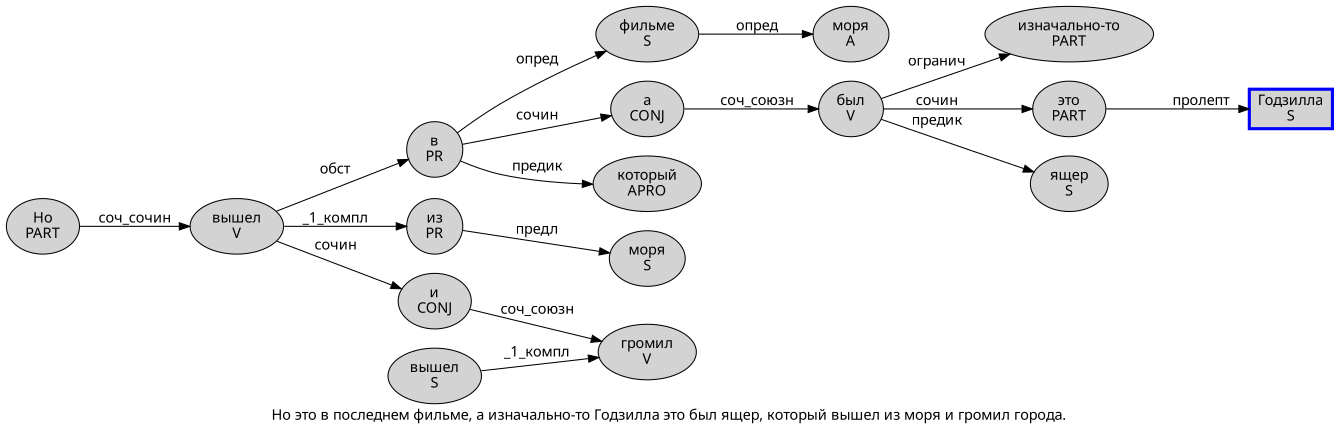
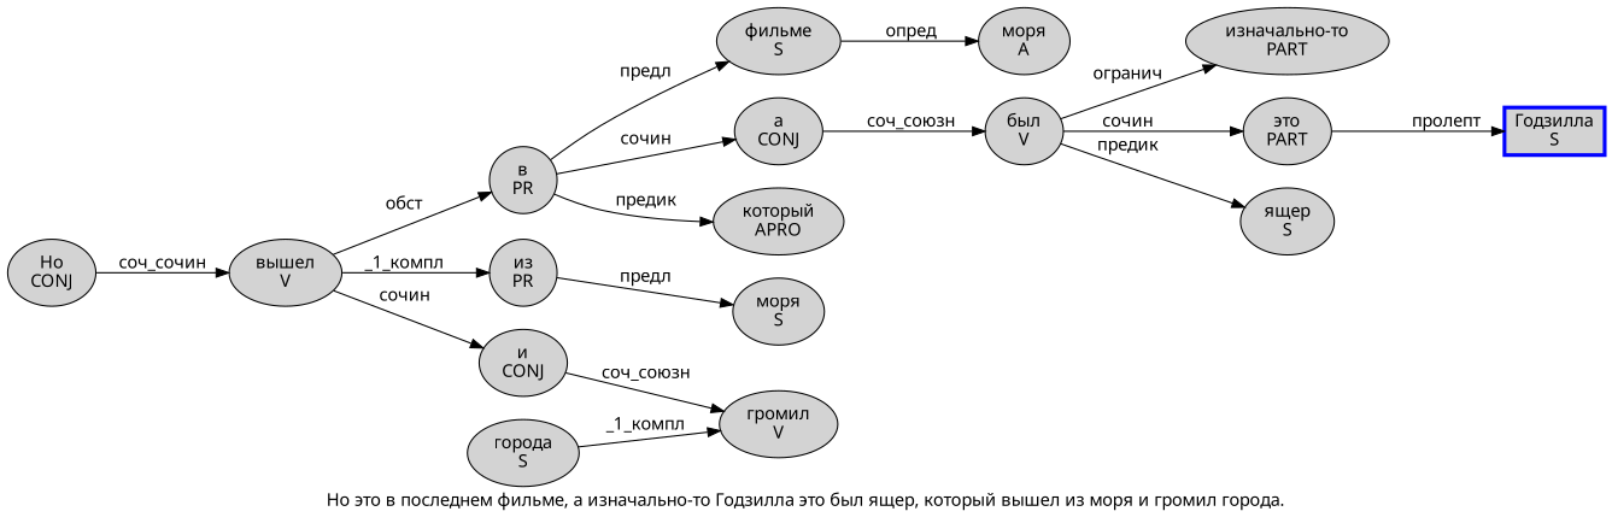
  digraph {
    fontname="Noto Sans"
    label="Но это в последнем фильме, а изначально-то Годзилла это был ящер, который вышел из моря и громил города."
    rankdir=LR
    node [fillcolor=lightgray fontname="Noto Sans" penwidth=1 shape=ellipse style=filled]
    edge [fontname="Noto Sans"]
-   n1 [label="Но\nPART"]
+   n1 [label="Но\nCONJ"]
    n2 [label="вышел\nV"]
    n3 [label="в\nPR"]
    n4 [label="из\nPR"]
    n5 [label="и\nCONJ"]
    n6 [label="фильме\nS"]
    n7 [label="а\nCONJ"]
    n8 [label="который\nAPRO"]
    n9 [label="моря\nA"]
    n10 [label="был\nV"]
    n11 [label="изначально-то\nPART"]
    n12 [label="это\nPART"]
    n13 [label="ящер\nS"]
    n14 [color=blue label="Годзилла\nS" penwidth=3 shape=box]
    n15 [label="моря\nS"]
    n16 [label="громил\nV"]
-   n17 [label="вышел\nS"]
+   n17 [label="города\nS"]
    n1 -> n2 [label="соч_сочин"]
    n2 -> n3 [label="обст"]
    n2 -> n4 [label="_1_компл"]
    n2 -> n5 [label="сочин"]
-   n3 -> n6 [label="опред"]
+   n3 -> n6 [label="предл"]
    n3 -> n7 [label="сочин"]
    n3 -> n8 [label="предик"]
    n4 -> n15 [label="предл"]
    n5 -> n16 [label="соч_союзн"]
    n6 -> n9 [label="опред"]
    n7 -> n10 [label="соч_союзн"]
    n10 -> n11 [label="огранич"]
    n10 -> n12 [label="сочин"]
    n10 -> n13 [label="предик"]
    n12 -> n14 [label="пролепт"]
    n17 -> n16 [label="_1_компл"]
  }
